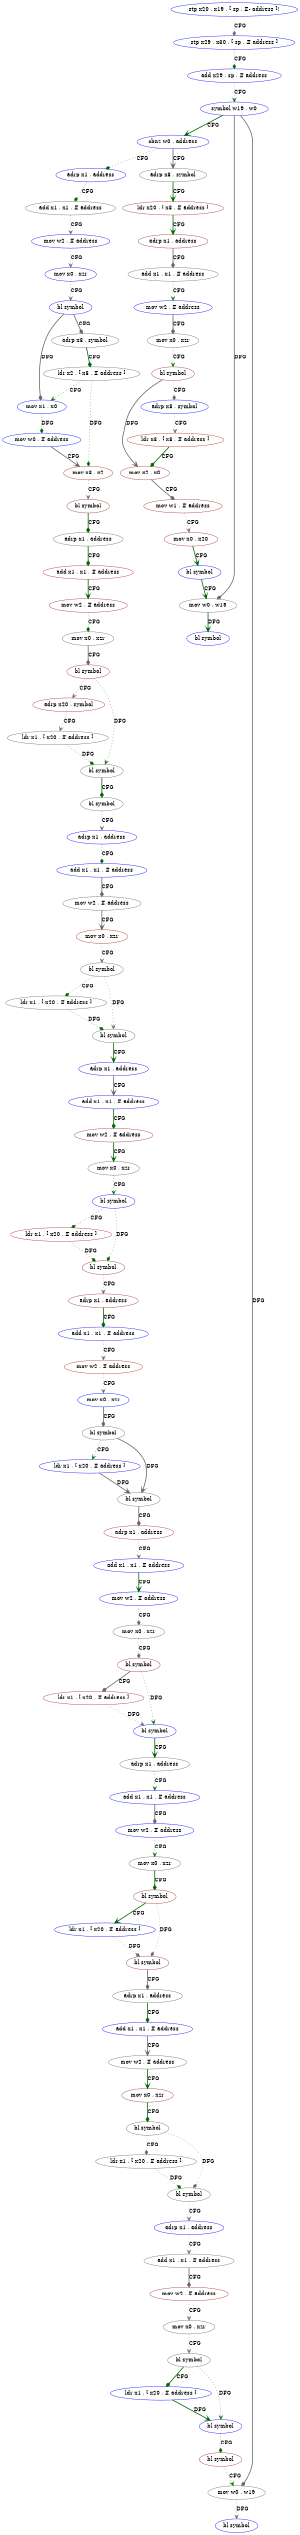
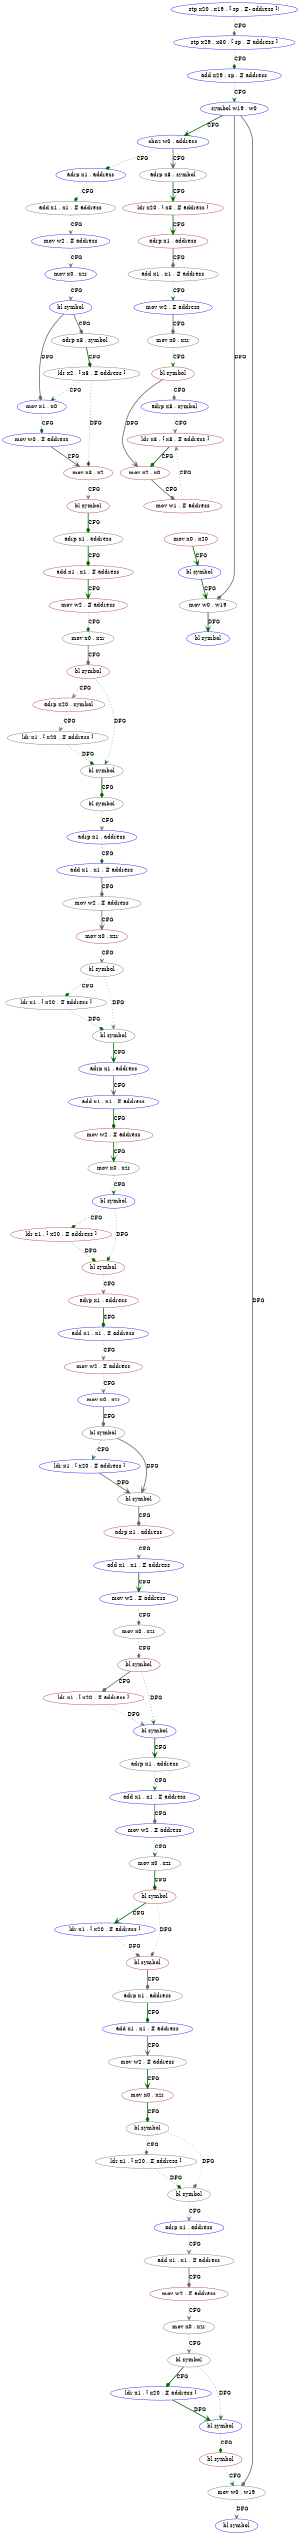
  digraph {
    node [color=blue]
    edge [arrowhead=vee color=gray40 style=dotted]
    n1 [label="stp x20 , x19 , [ sp , #- address ]!"]
    n2 [label="stp x29 , x30 , [ sp , # address ]"]
    n3 [label="add x29 , sp , # address"]
    n4 [label="symbol w19 , w0"]
    n5 [label="cbnz w0 , address"]
    n6 [color=gray40 label="mov w0 , w19"]
    n7 [color=gray40 label="mov w0 , w19"]
    n8 [color=gray40 label="adrp x8 , symbol"]
    n9 [label="adrp x1 , address"]
    n10 [label="bl symbol"]
    n11 [label="bl symbol"]
    n12 [color=brown label="ldr x20 , [ x8 , # address ]"]
    n13 [color=gray40 label="add x1 , x1 , # address"]
    n14 [color=brown label="adrp x1 , address"]
    n15 [label="mov w2 , # address"]
    n16 [color=gray40 label="add x1 , x1 , # address"]
    n17 [label="mov w2 , # address"]
    n18 [color=gray40 label="mov x0 , xzr"]
    n19 [color=brown label="bl symbol"]
    n20 [label="adrp x8 , symbol"]
    n21 [color=brown label="mov x2 , x0"]
    n22 [color=brown label="ldr x3 , [ x8 , # address ]"]
    n23 [color=brown label="mov w1 , # address"]
    n24 [color=brown label="mov x0 , x20"]
    n25 [label="bl symbol"]
    n26 [label="mov x0 , xzr"]
    n27 [label="bl symbol"]
    n28 [color=gray40 label="adrp x8 , symbol"]
    n29 [label="mov x1 , x0"]
    n30 [color=gray40 label="ldr x2 , [ x8 , # address ]"]
    n31 [label="mov w0 , # address"]
    n32 [color=brown label="mov x3 , x2"]
    n33 [color=brown label="bl symbol"]
    n34 [color=gray40 label="adrp x1 , address"]
    n35 [color=brown label="add x1 , x1 , # address"]
    n36 [color=brown label="mov w2 , # address"]
    n37 [color=gray40 label="mov x0 , xzr"]
    n38 [color=brown label="bl symbol"]
    n39 [color=brown label="adrp x20 , symbol"]
    n40 [color=gray40 label="bl symbol"]
    n41 [color=gray40 label="ldr x1 , [ x20 , # address ]"]
    n42 [color=gray40 label="bl symbol"]
    n43 [label="adrp x1 , address"]
    n44 [label="add x1 , x1 , # address"]
    n45 [color=gray40 label="mov w2 , # address"]
    n46 [color=brown label="mov x0 , xzr"]
    n47 [color=gray40 label="bl symbol"]
    n48 [color=gray40 label="ldr x1 , [ x20 , # address ]"]
    n49 [color=gray40 label="bl symbol"]
    n50 [label="adrp x1 , address"]
    n51 [label="add x1 , x1 , # address"]
    n52 [color=brown label="mov w2 , # address"]
    n53 [color=gray40 label="mov x0 , xzr"]
    n54 [label="bl symbol"]
    n55 [color=brown label="ldr x1 , [ x20 , # address ]"]
    n56 [color=brown label="bl symbol"]
    n57 [color=brown label="adrp x1 , address"]
    n58 [label="add x1 , x1 , # address"]
    n59 [color=brown label="mov w2 , # address"]
    n60 [label="mov x0 , xzr"]
    n61 [color=gray40 label="bl symbol"]
    n62 [label="ldr x1 , [ x20 , # address ]"]
    n63 [color=gray40 label="bl symbol"]
    n64 [color=brown label="adrp x1 , address"]
    n65 [label="add x1 , x1 , # address"]
    n66 [label="mov w2 , # address"]
    n67 [color=gray40 label="mov x0 , xzr"]
    n68 [color=brown label="bl symbol"]
    n69 [color=brown label="ldr x1 , [ x20 , # address ]"]
    n70 [label="bl symbol"]
    n71 [color=gray40 label="adrp x1 , address"]
    n72 [label="add x1 , x1 , # address"]
    n73 [label="mov w2 , # address"]
    n74 [color=gray40 label="mov x0 , xzr"]
    n75 [color=brown label="bl symbol"]
    n76 [label="ldr x1 , [ x20 , # address ]"]
    n77 [color=brown label="bl symbol"]
    n78 [color=gray40 label="adrp x1 , address"]
    n79 [label="add x1 , x1 , # address"]
    n80 [color=gray40 label="mov w2 , # address"]
    n81 [color=brown label="mov x0 , xzr"]
    n82 [color=gray40 label="bl symbol"]
    n83 [color=gray40 label="ldr x1 , [ x20 , # address ]"]
    n84 [color=gray40 label="bl symbol"]
    n85 [label="adrp x1 , address"]
    n86 [color=gray40 label="add x1 , x1 , # address"]
    n87 [color=brown label="mov w2 , # address"]
    n88 [color=gray40 label="mov x0 , xzr"]
    n89 [color=gray40 label="bl symbol"]
    n90 [label="ldr x1 , [ x20 , # address ]"]
    n91 [label="bl symbol"]
    n92 [color=brown label="bl symbol"]
    n1 -> n2 [arrowhead=diamond label=CFG]
    n2 -> n3 [arrowhead=diamond color=darkgreen label=CFG]
    n3 -> n4 [color=darkgreen label=CFG]
    n4 -> n5 [color=darkgreen label=CFG style=bold]
    n4 -> n6 [arrowhead=diamond label=DFG style=bold]
    n4 -> n7 [arrowhead=diamond label=DFG style=bold]
    n5 -> n8 [label=CFG style=bold]
    n5 -> n9 [arrowhead=diamond color=darkgreen label=CFG]
    n6 -> n10 [color=darkgreen label=DFG style=bold]
    n7 -> n11 [label=DFG]
    n8 -> n12 [color=darkgreen label=CFG style=bold]
    n9 -> n13 [arrowhead=diamond color=darkgreen label=CFG]
    n12 -> n14 [color=darkgreen label=CFG style=bold]
    n13 -> n15 [label=CFG]
    n14 -> n16 [arrowhead=diamond label=CFG style=bold]
    n15 -> n26 [label=CFG]
    n16 -> n17 [color=darkgreen label=CFG]
    n17 -> n18 [arrowhead=diamond label=CFG style=bold]
    n18 -> n19 [color=darkgreen label=CFG]
    n19 -> n20 [arrowhead=diamond label=CFG]
    n19 -> n21 [label=DFG style=bold]
    n20 -> n22 [label=CFG]
    n21 -> n23 [arrowhead=diamond label=CFG style=bold]
    n22 -> n21 [arrowhead=diamond color=darkgreen label=CFG style=bold]
-   n23 -> n24 [label=CFG]
+   n23 -> n22 [label=CFG]
    n24 -> n25 [color=darkgreen label=CFG style=bold]
    n25 -> n6 [color=darkgreen label=CFG style=bold]
    n26 -> n27 [label=CFG]
    n27 -> n28 [arrowhead=diamond label=CFG style=bold]
    n27 -> n29 [arrowhead=diamond label=DFG style=bold]
    n28 -> n30 [arrowhead=diamond color=darkgreen label=CFG style=bold]
-   n29 -> n31 [arrowhead=diamond color=darkgreen label=DFG]
+   n29 -> n31 [arrowhead=diamond color=darkgreen label=CFG]
    n30 -> n29 [color=darkgreen label=CFG]
    n30 -> n32 [arrowhead=diamond color=darkgreen label=DFG]
    n31 -> n32 [label=CFG style=bold]
    n32 -> n33 [label=CFG]
    n33 -> n34 [arrowhead=diamond color=darkgreen label=CFG style=bold]
    n34 -> n35 [arrowhead=diamond color=darkgreen label=CFG style=bold]
    n35 -> n36 [color=darkgreen label=CFG style=bold]
    n36 -> n37 [arrowhead=diamond color=darkgreen label=CFG]
    n37 -> n38 [arrowhead=diamond label=CFG style=bold]
    n38 -> n39 [label=CFG]
    n38 -> n40 [color=darkgreen label=DFG]
    n39 -> n41 [label=CFG]
    n40 -> n42 [arrowhead=diamond color=darkgreen label=CFG style=bold]
    n41 -> n40 [arrowhead=diamond color=darkgreen label=DFG]
    n42 -> n43 [label=CFG]
    n43 -> n44 [arrowhead=diamond color=darkgreen label=CFG]
    n44 -> n45 [arrowhead=diamond label=CFG style=bold]
    n45 -> n46 [label=CFG style=bold]
    n46 -> n47 [label=CFG]
    n47 -> n48 [arrowhead=diamond color=darkgreen label=CFG]
    n47 -> n49 [label=DFG]
    n48 -> n49 [arrowhead=diamond color=darkgreen label=DFG]
    n49 -> n50 [color=darkgreen label=CFG style=bold]
    n50 -> n51 [label=CFG style=bold]
    n51 -> n52 [arrowhead=diamond color=darkgreen label=CFG style=bold]
    n52 -> n53 [color=darkgreen label=CFG style=bold]
    n53 -> n54 [color=darkgreen label=CFG]
    n54 -> n55 [arrowhead=diamond color=darkgreen label=CFG]
    n54 -> n56 [arrowhead=diamond color=darkgreen label=DFG]
    n55 -> n56 [arrowhead=diamond color=darkgreen label=DFG]
    n56 -> n57 [label=CFG]
    n57 -> n58 [arrowhead=diamond color=darkgreen label=CFG style=bold]
    n58 -> n59 [label=CFG]
    n59 -> n60 [label=CFG]
    n60 -> n61 [arrowhead=diamond label=CFG style=bold]
    n61 -> n62 [color=darkgreen label=CFG]
    n61 -> n63 [label=DFG style=bold]
    n62 -> n63 [label=DFG style=bold]
    n63 -> n64 [arrowhead=diamond label=CFG style=bold]
    n64 -> n65 [label=CFG]
    n65 -> n66 [color=darkgreen label=CFG style=bold]
    n66 -> n67 [arrowhead=diamond label=CFG]
    n67 -> n68 [arrowhead=diamond label=CFG]
    n68 -> n69 [arrowhead=diamond label=CFG style=bold]
    n68 -> n70 [color=darkgreen label=DFG]
    n69 -> n70 [label=DFG]
    n70 -> n71 [color=darkgreen label=CFG style=bold]
    n71 -> n72 [color=darkgreen label=CFG]
    n72 -> n73 [arrowhead=diamond label=CFG style=bold]
    n73 -> n74 [color=darkgreen label=CFG]
    n74 -> n75 [arrowhead=diamond color=darkgreen label=CFG style=bold]
    n75 -> n76 [color=darkgreen label=CFG style=bold]
    n75 -> n77 [arrowhead=diamond label=DFG]
    n76 -> n77 [arrowhead=diamond label=DFG]
    n77 -> n78 [arrowhead=diamond label=CFG style=bold]
    n78 -> n79 [arrowhead=diamond color=darkgreen label=CFG style=bold]
    n79 -> n80 [label=CFG style=bold]
    n80 -> n81 [color=darkgreen label=CFG style=bold]
    n81 -> n82 [arrowhead=diamond color=darkgreen label=CFG style=bold]
    n82 -> n83 [arrowhead=diamond label=CFG]
    n82 -> n84 [arrowhead=diamond label=DFG]
    n83 -> n84 [arrowhead=diamond color=darkgreen label=DFG]
    n84 -> n85 [label=CFG]
    n85 -> n86 [label=CFG]
    n86 -> n87 [arrowhead=diamond label=CFG style=bold]
    n87 -> n88 [label=CFG]
    n88 -> n89 [label=CFG]
    n89 -> n90 [arrowhead=diamond color=darkgreen label=CFG style=bold]
    n89 -> n91 [color=darkgreen label=DFG]
    n90 -> n91 [color=darkgreen label=DFG style=bold]
    n91 -> n92 [arrowhead=diamond color=darkgreen label=CFG]
    n92 -> n7 [color=darkgreen label=CFG]
  }
